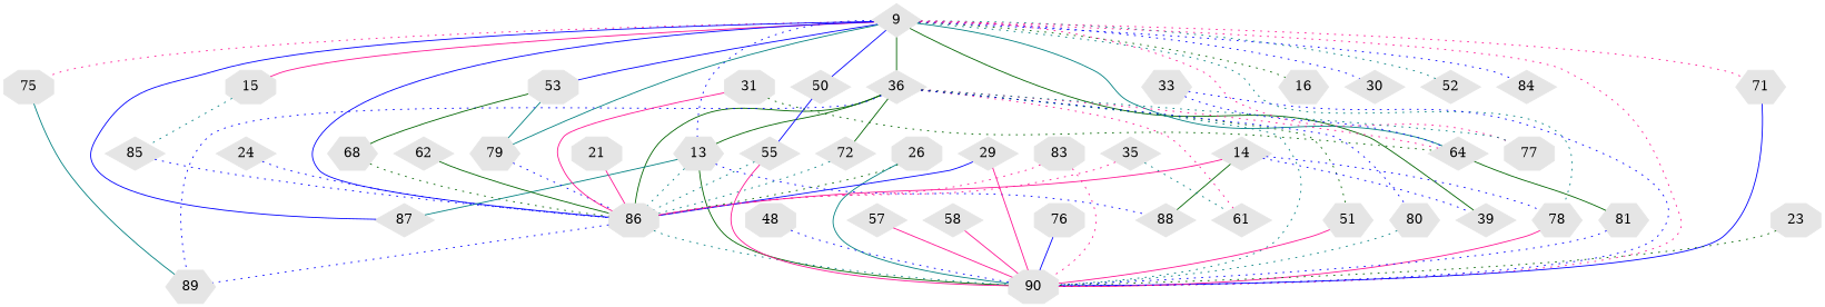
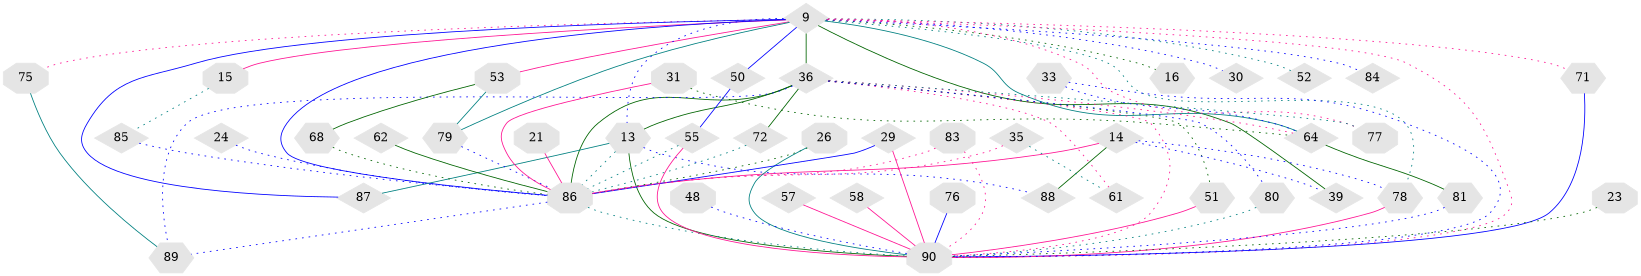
  graph {
    node [color=gray90 shape=diamond style=filled]
    edge [color=blue style=dotted]
    9 [super="+5+7"]
    15 [shape=octagon]
    16 [shape=hexagon]
    30
    36 [super="+34+10"]
    39
    50
    52
    53 [shape=octagon]
    64 [super="+43"]
    71 [shape=hexagon]
    n12 [label=13 shape=hexagon super="+13+29+60+66+70+67"]
    75 [shape=octagon]
    77 [shape=octagon]
    78 [shape=hexagon super="+32"]
    79 [shape=hexagon]
    84
    86 [shape=octagon super="+28+41+8"]
    87 [super="+74"]
    90 [shape=octagon super="+65+82+63"]
    85
    61
    51 [shape=hexagon]
    72
    80 [shape=hexagon]
    89 [shape=hexagon super="+54"]
    55 [super="+38"]
    68 [shape=hexagon]
    81 [shape=hexagon]
    88
    14
    21 [shape=octagon]
    23 [shape=octagon]
    24
    26 [shape=octagon]
    n36 [label=29]
    31 [shape=octagon]
    33 [shape=hexagon]
    35
    48 [shape=octagon]
    62
    57
    58
    76 [shape=octagon]
    83 [shape=octagon super="+69"]
    9 -- 15 [color=deeppink style=solid weight=2]
    9 -- 16 [color=darkgreen weight=2]
    9 -- 30 [weight=2]
    9 -- 36 [color=darkgreen style=solid weight=7]
    9 -- 39 [color=darkgreen style=solid]
    9 -- 50 [style=solid]
    9 -- 52 [color=teal weight=2]
-   9 -- 53 [style=solid weight=2]
+   9 -- 53 [color=deeppink style=solid weight=2]
    9 -- 64 [color=teal style=solid weight=2]
    9 -- 71 [color=deeppink]
    9 -- n12 [weight=8]
    9 -- 75 [color=deeppink]
    9 -- 77 [color=deeppink]
    9 -- 78 [color=teal]
    9 -- 79 [color=teal style=solid]
    9 -- 84 [weight=2]
    9 -- 86 [style=solid weight=11]
    9 -- 87 [style=solid]
    9 -- 90 [color=deeppink weight=11]
    15 -- 85 [color=teal]
    36 -- 64 [color=deeppink weight=2]
    36 -- n12 [color=darkgreen style=solid]
    36 -- 77 [color=teal]
    36 -- 86 [color=darkgreen style=solid weight=9]
-   36 -- 90 [color=teal weight=5]
+   36 -- 90 [color=deeppink weight=5]
    36 -- 61 [color=deeppink]
    36 -- 51 [color=darkgreen]
    36 -- 72 [color=darkgreen style=solid]
    36 -- 80
    36 -- 89 [weight=2]
    50 -- 55 [style=solid]
    53 -- 79 [color=teal style=solid]
    53 -- 68 [color=darkgreen style=solid]
    64 -- 81 [color=darkgreen style=solid]
    71 -- 90 [style=solid]
    n12 -- 86 [color=teal]
    n12 -- 87 [color=teal style=solid]
    n12 -- 90 [color=darkgreen style=solid weight=4]
    n12 -- 88
    75 -- 89 [color=teal style=solid]
    78 -- 90 [color=deeppink style=solid]
    79 -- 86
    86 -- 90 [color=teal weight=13]
    86 -- 89
    85 -- 86
    51 -- 90 [color=deeppink style=solid]
    72 -- 86 [color=teal]
    80 -- 90 [color=teal]
    55 -- 86 [color=teal]
    55 -- 90 [color=deeppink style=solid weight=2]
    68 -- 86 [color=darkgreen]
    81 -- 90
    14 -- 39
    14 -- 78
    14 -- 86 [color=deeppink style=solid weight=2]
    14 -- 88 [color=darkgreen style=solid]
    21 -- 86 [color=deeppink style=solid weight=2]
    23 -- 90 [color=darkgreen weight=2]
    24 -- 86 [weight=2]
    26 -- 86 [color=darkgreen]
    26 -- 90 [color=teal style=solid]
    n36 -- 86 [style=solid]
    n36 -- 90 [color=deeppink style=solid]
    31 -- 64 [color=darkgreen]
    31 -- 86 [color=deeppink style=solid]
    33 -- 64
    33 -- 90
    35 -- 86 [color=deeppink weight=2]
    35 -- 61 [color=teal]
    48 -- 90 [weight=2]
    62 -- 86 [color=darkgreen style=solid]
    57 -- 90 [color=deeppink style=solid weight=2]
    58 -- 90 [color=deeppink style=solid weight=2]
    76 -- 90 [style=solid weight=2]
    83 -- 86 [color=deeppink weight=2]
    83 -- 90 [color=deeppink]
  }
